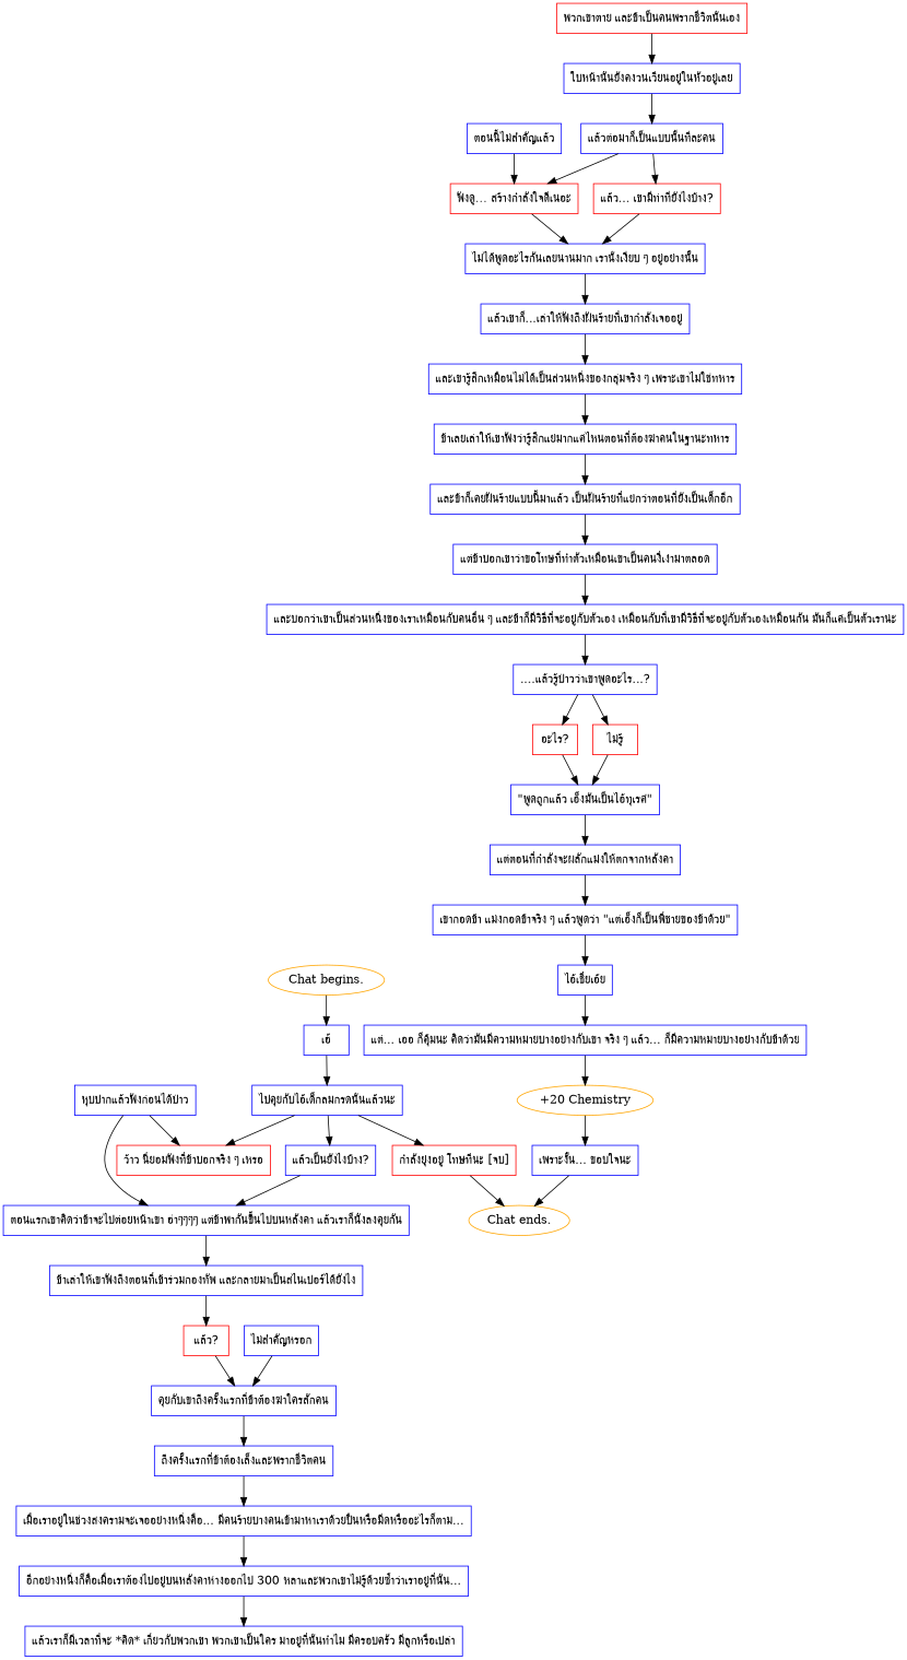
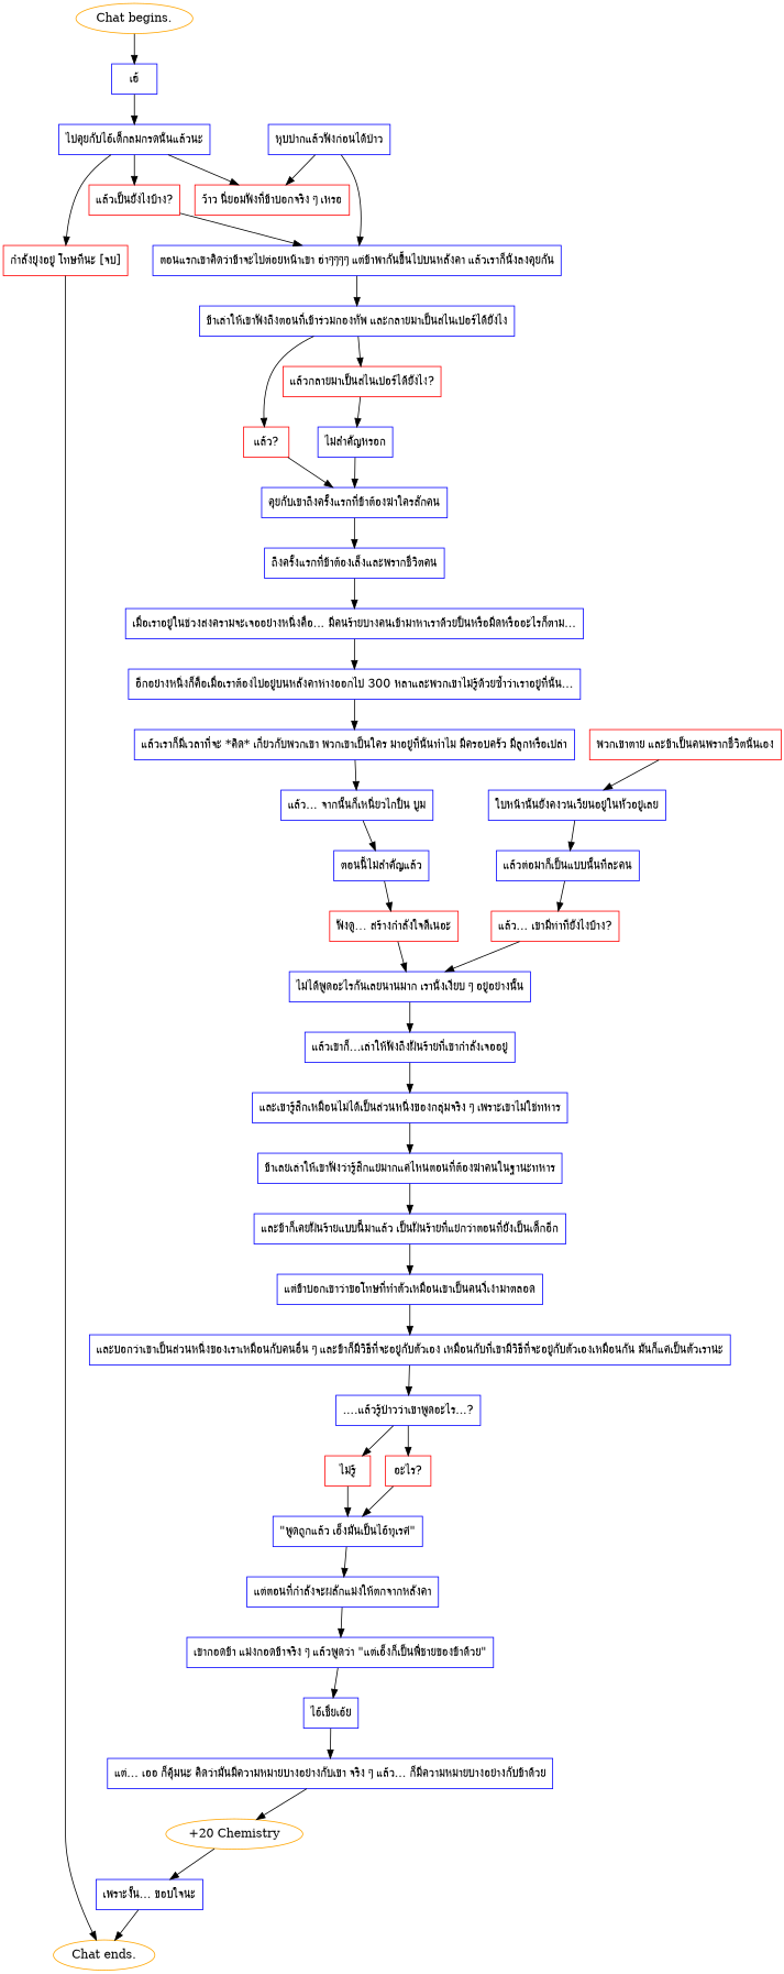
  digraph {
    node [color=blue shape=box]
    n1 [color=orange label="Chat begins." shape=""]
    n2 [label="เฮ้"]
    n3 [label="ไปคุยกับไอ้เด็กลมกรดนั่นแล้วนะ"]
-   n4 [label="แล้วเป็นยังไงบ้าง?"]
+   n4 [color=red label="แล้วเป็นยังไงบ้าง?"]
    n5 [color=red label="ว้าว นี่ยอมฟังที่ข้าบอกจริง ๆ เหรอ"]
    n6 [color=red label="กำลังยุ่งอยู่ โทษทีนะ [จบ]"]
    n7 [label="ตอนแรกเขาคิดว่าข้าจะไปต่อยหน้าเขา ฮ่าๆๆๆๆ แต่ข้าพากันขึ้นไปบนหลังคา แล้วเราก็นั่งลงคุยกัน"]
    "Chat ends." [color=orange shape=""]
    n9 [label="ข้าเล่าให้เขาฟังถึงตอนที่เข้าร่วมกองทัพ และกลายมาเป็นสไนเปอร์ได้ยังไง"]
    n10 [label="หุบปากแล้วฟังก่อนได้ป่าว"]
+   n11 [color=red label="แล้วกลายมาเป็นสไนเปอร์ได้ยังไง?"]
    n12 [color=red label="แล้ว?"]
    n13 [label="ไม่สำคัญหรอก"]
    n14 [label="คุยกับเขาถึงครั้งแรกที่ข้าต้องฆ่าใครสักคน"]
    n15 [label="ถึงครั้งแรกที่ข้าต้องเล็งและพรากชีวิตคน"]
    n16 [label="เมื่อเราอยู่ในช่วงสงครามจะเจออย่างหนึ่งคือ... มีคนร้ายบางคนเข้ามาหาเราด้วยปืนหรือมีดหรืออะไรก็ตาม..."]
    n17 [label="อีกอย่างหนึ่งก็คือเมื่อเราต้องไปอยู่บนหลังคาห่างออกไป 300 หลาและพวกเขาไม่รู้ด้วยซ้ำว่าเราอยู่ที่นั่น..."]
    n18 [label="แล้วเราก็มีเวลาที่จะ *คิด* เกี่ยวกับพวกเขา พวกเขาเป็นใคร มาอยู่ที่นั่นทำไม มีครอบครัว มีลูกหรือเปล่า"]
+   n19 [label="แล้ว... จากนั้นก็เหนี่ยวไกปืน บูม"]
    n20 [label="ตอนนี้ไม่สำคัญแล้ว"]
    n21 [color=red label="ฟังดู… สร้างกำลังใจดีเนอะ"]
    n22 [color=red label="พวกเขาตาย และข้าเป็นคนพรากชีวิตนั่นเอง"]
    n23 [label="ใบหน้านั่นยังคงวนเวียนอยู่ในหัวอยู่เลย"]
    n24 [label="แล้วต่อมาก็เป็นแบบนั้นทีละคน"]
    n25 [color=red label="แล้ว... เขามีท่าทียังไงบ้าง?"]
    n26 [label="ไม่ได้พูดอะไรกันเลยนานมาก เรานั่งเงียบ ๆ อยู่อย่างนั้น"]
    n27 [label="แล้วเขาก็...เล่าให้ฟังถึงฝันร้ายที่เขากำลังเจออยู่"]
    n28 [label="และเขารู้สึกเหมือนไม่ได้เป็นส่วนหนึ่งของกลุ่มจริง ๆ เพราะเขาไม่ใช่ทหาร"]
    n29 [label="ข้าเลยเล่าให้เขาฟังว่ารู้สึกแย่มากแค่ไหนตอนที่ต้องฆ่าคนในฐานะทหาร"]
    n30 [label="และข้าก็เคยฝันร้ายแบบนี้มาแล้ว เป็นฝันร้ายที่แย่กว่าตอนที่ยังเป็นเด็กอีก"]
    n31 [label="แต่ข้าบอกเขาว่าขอโทษที่ทำตัวเหมือนเขาเป็นคนงี่เง่ามาตลอด"]
    n32 [label="และบอกว่าเขาเป็นส่วนหนึ่งของเราเหมือนกับคนอื่น ๆ และข้าก็มีวิธีที่จะอยู่กับตัวเอง เหมือนกับที่เขามีวิธีที่จะอยู่กับตัวเองเหมือนกัน มันก็แค่เป็นตัวเราน่ะ"]
    n33 [label="....แล้วรู้ป่าวว่าเขาพูดอะไร...?"]
    n34 [color=red label="อะไร?"]
    n35 [color=red label="ไม่รู้"]
    n36 [label="\"พูดถูกแล้ว เอ็งมันเป็นไอ้ทุเรศ\""]
    n37 [label="แต่ตอนที่กำลังจะผลักแม่งให้ตกจากหลังคา"]
    n38 [label="เขากอดข้า แม่งกอดข้าจริง ๆ แล้วพูดว่า \"แต่เอ็งก็เป็นพี่ชายของข้าด้วย\""]
    n39 [label="ไอ้เชี่ยเอ้ย"]
    n40 [label="แต่... เออ ก็คุ้มนะ คิดว่ามันมีความหมายบางอย่างกับเขา จริง ๆ แล้ว... ก็มีความหมายบางอย่างกับข้าด้วย"]
    n41 [color=orange label="+20 Chemistry" shape=""]
    n42 [label="เพราะงั้น... ขอบใจนะ"]
    n1 -> n2
    n2 -> n3
    n3 -> n4
    n3 -> n5
    n3 -> n6
    n4 -> n7
    n6 -> "Chat ends."
    n7 -> n9
+   n9 -> n11
    n9 -> n12
    n10 -> n5
    n10 -> n7
+   n11 -> n13
    n12 -> n14
    n13 -> n14
    n14 -> n15
    n15 -> n16
    n16 -> n17
    n17 -> n18
+   n18 -> n19
+   n19 -> n20
    n20 -> n21
    n21 -> n26
    n22 -> n23
    n23 -> n24
-   n24 -> n21
    n24 -> n25
    n25 -> n26
    n26 -> n27
    n27 -> n28
    n28 -> n29
    n29 -> n30
    n30 -> n31
    n31 -> n32
    n32 -> n33
    n33 -> n34
    n33 -> n35
    n34 -> n36
    n35 -> n36
    n36 -> n37
    n37 -> n38
    n38 -> n39
    n39 -> n40
    n40 -> n41
    n41 -> n42
    n42 -> "Chat ends."
  }
